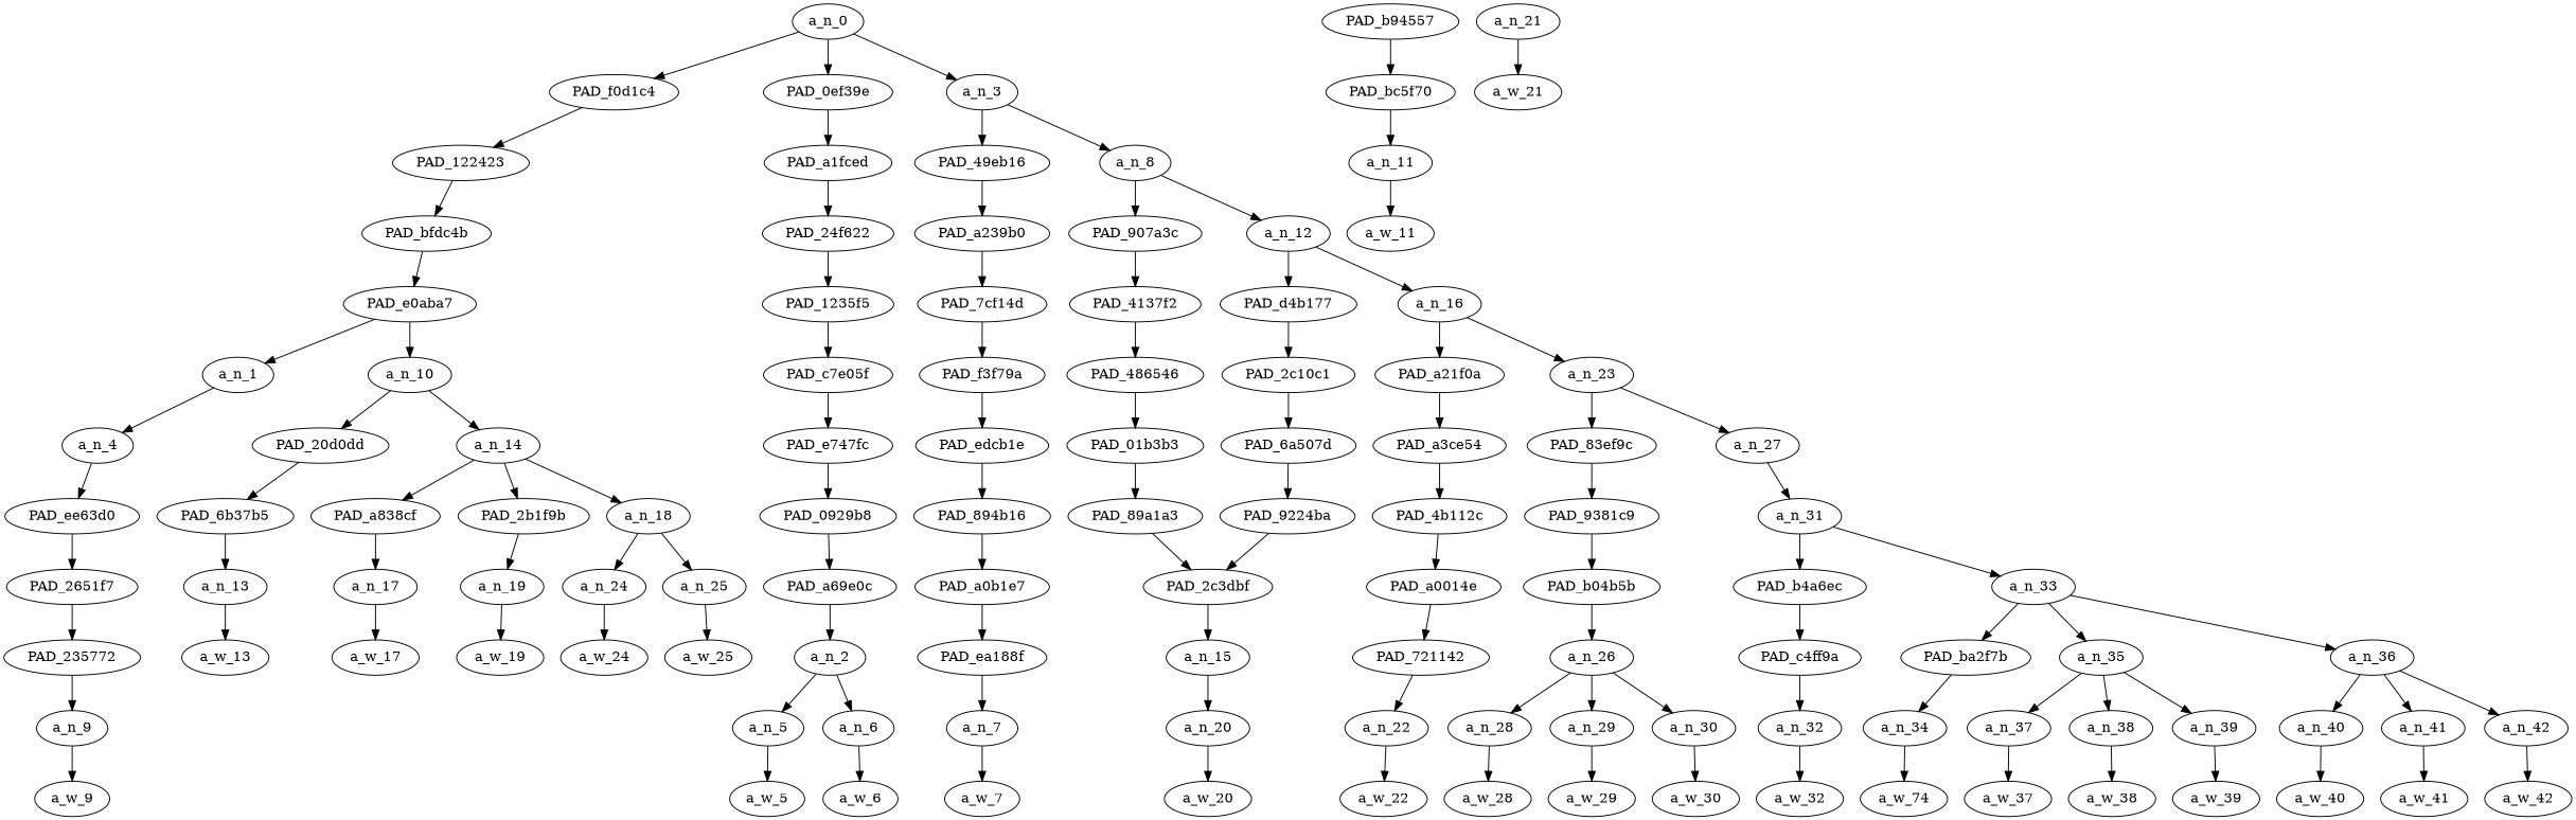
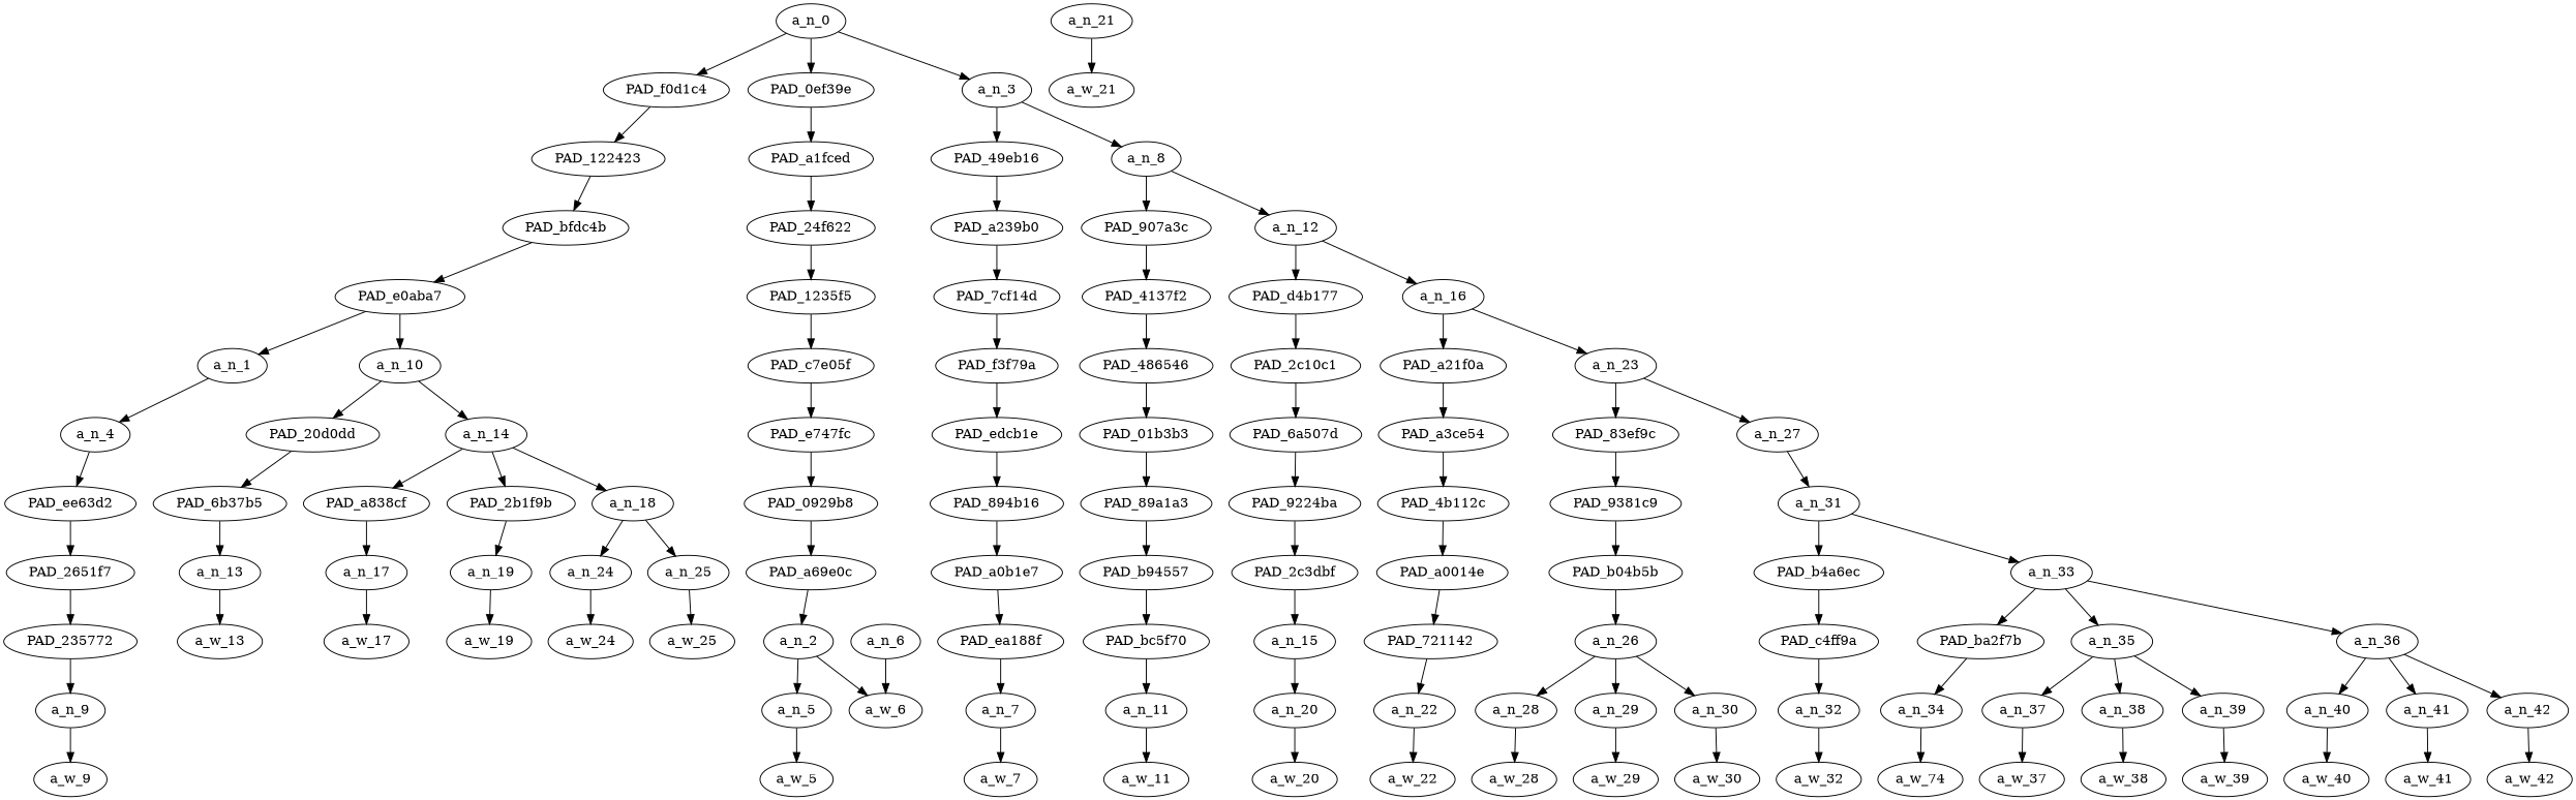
  strict digraph {
    node [div_dir=1 index=0 level=1 text_span="[8]" value=0.03645955]
    a_n_0 [level=11 text_span="[0, 1, 2, 3, 4, 5, 6, 7, 8, 9, 10, 11, 12, 13, 14, 15, 16, 17, 18, 19, 20, 21, 22, 23]" value=1.00000000]
    PAD_f0d1c4 [level=10 text_span="[0, 1, 2, 3, 4, 5]" value=0.29747362]
    PAD_0ef39e [index=1 level=10 text_span="[6, 7]"]
    a_n_3 [index=2 level=10 text_span="[8, 9, 10, 11, 12, 13, 14, 15, 16, 17, 18, 19, 20, 21, 22, 23]" value=0.66578053]
    PAD_122423 [level=9 text_span="[0, 1, 2, 3, 4, 5]" value=0.29747362]
    PAD_a1fced [index=1 level=9 text_span="[6, 7]"]
    PAD_49eb16 [index=2 level=9 value=0.02669631]
    a_n_8 [index=3 level=9 text_span="[9, 10, 11, 12, 13, 14, 15, 16, 17, 18, 19, 20, 21, 22, 23]" value=0.63888332]
    PAD_bfdc4b [level=8 text_span="[0, 1, 2, 3, 4, 5]" value=0.29747362]
    PAD_24f622 [index=1 level=8 text_span="[6, 7]"]
    PAD_a239b0 [index=2 level=8 value=0.02669631]
    PAD_907a3c [index=3 level=8 text_span="[9]" value=0.01600396]
    a_n_12 [index=4 level=8 text_span="[10, 11, 12, 13, 14, 15, 16, 17, 18, 19, 20, 21, 22, 23]" value=0.62268923]
    PAD_e0aba7 [level=7 text_span="[0, 1, 2, 3, 4, 5]" value=0.29747362]
    a_n_1 [level=6 text_span="[0, 1, 2, 3, 4, 5]" value=0.29747362]
    a_n_10 [index=1 level=4 text_span="[1, 2, 3, 4, 5]" value=0.26032510]
    a_n_4 [level=5 text_span="[0, 1, 2, 3, 4, 5]" value=0.29725600]
-   PAD_ee63d2 [level=4 text_span="[0]" value=0.03671329 label=PAD_ee63d0]
+   PAD_ee63d2 [level=4 text_span="[0]" value=0.03671329]
    PAD_2651f7 [level=3 text_span="[0]" value=0.03671329]
    PAD_20d0dd [index=1 level=3 text_span="[1]" value=0.02789608]
    a_n_14 [index=2 level=3 text_span="[2, 3, 4, 5]" value=0.23226036]
    PAD_235772 [level=2 text_span="[0]" value=0.03671329]
    PAD_6b37b5 [index=1 level=2 text_span="[1]" value=0.02789608]
    PAD_a838cf [div_dir=-1 index=2 level=2 text_span="[2]" value=0.04180334]
    PAD_2b1f9b [index=4 level=2 text_span="[5]" value=0.04146782]
    a_n_18 [index=3 level=2 text_span="[3, 4]" value=0.14880628]
    a_n_9 [text_span="[0]" value=0.03671329]
    a_w_9 [div_dir=0 level=0 text_span="[0]" value=dude]
    a_n_13 [index=1 text_span="[1]" value=0.02789608]
    a_n_17 [div_dir=-1 index=2 text_span="[2]" value=0.04180334]
    a_n_19 [index=5 text_span="[5]" value=0.04146782]
    a_n_24 [index=3 text_span="[3]" value=0.08891169]
    a_n_25 [div_dir=-1 index=4 text_span="[4]" value=0.05960749]
    a_w_13 [div_dir=0 index=1 level=0 text_span="[1]" value=in]
    a_w_17 [div_dir=0 index=2 level=0 text_span="[2]" value=white]
    a_w_19 [div_dir=0 index=5 level=0 text_span="[5]" value=shirt]
    a_w_24 [div_dir=0 index=3 level=0 text_span="[3]" value=trash]
    a_w_25 [div_dir=0 index=4 level=0 text_span="[4]" value=crew]
    PAD_1235f5 [index=1 level=7 text_span="[6, 7]"]
    PAD_c7e05f [index=1 level=6 text_span="[6, 7]"]
    PAD_e747fc [index=1 level=5 text_span="[6, 7]"]
    PAD_0929b8 [index=2 level=4 text_span="[6, 7]"]
    PAD_a69e0c [index=3 level=3 text_span="[6, 7]"]
    a_n_2 [index=5 level=2 text_span="[6, 7]"]
    a_n_5 [index=6 text_span="[6]" value=0.01837590]
    a_n_6 [div_dir=-1 index=7 text_span="[7]" value=0.01803427]
    a_w_5 [div_dir=0 index=6 level=0 text_span="[6]" value=just]
    a_w_6 [div_dir=0 index=7 level=0 text_span="[7]" value=almost]
    PAD_7cf14d [index=2 level=7 value=0.02669631]
    PAD_4137f2 [index=3 level=7 text_span="[9]" value=0.01600396]
    PAD_d4b177 [index=4 level=7 text_span="[10, 11]" value=0.03860968]
    a_n_16 [index=5 level=7 text_span="[12, 13, 14, 15, 16, 17, 18, 19, 20, 21, 22, 23]" value=0.58388420]
    PAD_f3f79a [index=2 level=6 value=0.02669631]
    PAD_edcb1e [index=2 level=5 value=0.02669631]
    PAD_894b16 [index=3 level=4 value=0.02669631]
    PAD_a0b1e7 [index=4 level=3 value=0.02669631]
    PAD_ea188f [index=6 level=2 value=0.02669631]
    a_n_7 [index=8 value=0.02669631]
    a_w_7 [div_dir=0 index=8 level=0 value=swung]
    PAD_486546 [index=3 level=6 text_span="[9]" value=0.01600396]
    PAD_2c10c1 [index=4 level=6 text_span="[10, 11]" value=0.03860968]
    PAD_a21f0a [div_dir=-1 index=5 level=6 text_span="[12]" value=0.01921354]
    a_n_23 [index=6 level=6 text_span="[13, 14, 15, 16, 17, 18, 19, 20, 21, 22, 23]" value=0.56447712]
    PAD_01b3b3 [index=3 level=5 text_span="[9]" value=0.01600396]
    PAD_89a1a3 [index=4 level=4 text_span="[9]" value=0.01600396]
    PAD_b94557 [index=5 level=3 text_span="[9]" value=0.01600396]
    n67 [index=7 label=PAD_bc5f70 level=2 text_span="[9]" value=0.01600396]
    a_n_11 [index=9 text_span="[9]" value=0.01600396]
    a_w_11 [div_dir=0 index=9 level=0 text_span="[9]" value=on]
    PAD_6a507d [index=4 level=5 text_span="[10, 11]" value=0.03860968]
    PAD_a3ce54 [div_dir=-1 index=5 level=5 text_span="[12]" value=0.01921354]
    PAD_83ef9c [index=6 level=5 text_span="[13, 14, 15]" value=0.14869467]
    a_n_27 [index=7 level=5 text_span="[16, 17, 18, 19, 20, 21, 22, 23]" value=0.41557764]
    PAD_9224ba [index=5 level=4 text_span="[10, 11]" value=0.03860968]
    PAD_2c3dbf [index=6 level=3 text_span="[10, 11]" value=0.03860968]
    a_n_15 [index=8 level=2 text_span="[10, 11]" value=0.03860968]
    a_n_20 [index=10 text_span="[10]" value=0.01371920]
    a_w_20 [div_dir=0 index=10 level=0 text_span="[10]" value=a]
    a_n_21 [index=11 text_span="[11]" value=0.02484813]
    a_w_21 [div_dir=0 index=11 level=0 text_span="[11]" value=couple]
    PAD_4b112c [div_dir=-1 index=6 level=4 text_span="[12]" value=0.01921354]
    PAD_9381c9 [index=7 level=4 text_span="[13, 14, 15]" value=0.14869467]
    a_n_31 [index=8 level=4 text_span="[16, 17, 18, 19, 20, 21, 22, 23]" value=0.41543684]
    PAD_a0014e [div_dir=-1 index=7 level=3 text_span="[12]" value=0.01921354]
    PAD_721142 [div_dir=-1 index=9 level=2 text_span="[12]" value=0.01921354]
    a_n_22 [div_dir=-1 index=12 text_span="[12]" value=0.01921354]
    a_w_22 [div_dir=0 index=12 level=0 text_span="[12]" value=in1]
    PAD_b04b5b [index=8 level=3 text_span="[13, 14, 15]" value=0.14869467]
    PAD_b4a6ec [index=9 level=3 text_span="[16]" value=0.02151548]
    a_n_33 [index=10 level=3 text_span="[17, 18, 19, 20, 21, 22, 23]" value=0.39378056]
    a_n_26 [index=10 level=2 text_span="[13, 14, 15]" value=0.14869467]
    a_n_28 [index=13 text_span="[13]" value=0.03337465]
    a_n_29 [index=14 text_span="[14]" value=0.03759918]
    a_n_30 [index=15 text_span="[15]" value=0.07754451]
    a_w_28 [div_dir=0 index=13 level=0 text_span="[13]" value="<number>"]
    a_w_29 [div_dir=0 index=14 level=0 text_span="[14]" value="<number>1"]
    a_w_30 [div_dir=0 index=15 level=0 text_span="[15]" value=cus]
    PAD_c4ff9a [index=11 level=2 text_span="[16]" value=0.02151548]
    PAD_ba2f7b [index=12 level=2 text_span="[17]" value=0.03372925]
    a_n_35 [div_dir=-1 index=13 level=2 text_span="[18, 19, 20]" value=0.21714982]
    a_n_36 [index=14 level=2 text_span="[21, 22, 23]" value=0.14278134]
    a_n_32 [index=16 text_span="[16]" value=0.02151548]
    a_n_34 [index=17 text_span="[17]" value=0.03372925]
    a_n_37 [div_dir=-1 index=18 text_span="[18]" value=0.02928730]
    a_n_38 [index=19 text_span="[19]" value=0.05387679]
    a_n_39 [index=20 text_span="[20]" value=0.13397823]
    a_n_40 [index=21 text_span="[21]" value=0.02397857]
    a_n_41 [index=22 text_span="[22]" value=0.07308086]
    a_n_42 [index=23 text_span="[23]" value=0.04553322]
    a_w_32 [div_dir=0 index=16 level=0 text_span="[16]" value=they]
    n111 [div_dir=0 index=17 label=a_w_74 level=0 text_span="[17]" value=fed]
    a_w_37 [div_dir=0 index=18 level=0 text_span="[18]" value=his]
    a_w_38 [div_dir=0 index=19 level=0 text_span="[19]" value=boston]
    a_w_39 [div_dir=0 index=20 level=0 text_span="[20]" value=terrier]
    a_w_40 [div_dir=0 index=21 level=0 text_span="[21]" value=a1]
    a_w_41 [div_dir=0 index=22 level=0 text_span="[22]" value=potato]
    a_w_42 [div_dir=0 index=23 level=0 text_span="[23]" value=chip]
    a_n_0 -> PAD_f0d1c4
    a_n_0 -> PAD_0ef39e
    a_n_0 -> a_n_3
    PAD_f0d1c4 -> PAD_122423
    PAD_0ef39e -> PAD_a1fced
    a_n_3 -> PAD_49eb16
    a_n_3 -> a_n_8
    PAD_122423 -> PAD_bfdc4b
    PAD_a1fced -> PAD_24f622
    PAD_49eb16 -> PAD_a239b0
    a_n_8 -> PAD_907a3c
    a_n_8 -> a_n_12
    PAD_bfdc4b -> PAD_e0aba7
    PAD_24f622 -> PAD_1235f5
    PAD_a239b0 -> PAD_7cf14d
    PAD_907a3c -> PAD_4137f2
    a_n_12 -> PAD_d4b177
    a_n_12 -> a_n_16
    PAD_e0aba7 -> a_n_1
    PAD_e0aba7 -> a_n_10
    a_n_1 -> a_n_4
    a_n_10 -> PAD_20d0dd
    a_n_10 -> a_n_14
    a_n_4 -> PAD_ee63d2
    PAD_ee63d2 -> PAD_2651f7
    PAD_2651f7 -> PAD_235772
    PAD_20d0dd -> PAD_6b37b5
    a_n_14 -> PAD_a838cf
    a_n_14 -> PAD_2b1f9b
    a_n_14 -> a_n_18
    PAD_235772 -> a_n_9
    PAD_6b37b5 -> a_n_13
    PAD_a838cf -> a_n_17
    PAD_2b1f9b -> a_n_19
    a_n_18 -> a_n_24
    a_n_18 -> a_n_25
    a_n_9 -> a_w_9
    a_n_13 -> a_w_13
    a_n_17 -> a_w_17
    a_n_19 -> a_w_19
    a_n_24 -> a_w_24
    a_n_25 -> a_w_25
    PAD_1235f5 -> PAD_c7e05f
    PAD_c7e05f -> PAD_e747fc
    PAD_e747fc -> PAD_0929b8
    PAD_0929b8 -> PAD_a69e0c
    PAD_a69e0c -> a_n_2
    a_n_2 -> a_n_5
-   a_n_2 -> a_n_6
+   a_n_2 -> a_w_6
    a_n_5 -> a_w_5
    a_n_6 -> a_w_6
    PAD_7cf14d -> PAD_f3f79a
    PAD_4137f2 -> PAD_486546
    PAD_d4b177 -> PAD_2c10c1
    a_n_16 -> PAD_a21f0a
    a_n_16 -> a_n_23
    PAD_f3f79a -> PAD_edcb1e
    PAD_edcb1e -> PAD_894b16
    PAD_894b16 -> PAD_a0b1e7
    PAD_a0b1e7 -> PAD_ea188f
    PAD_ea188f -> a_n_7
    a_n_7 -> a_w_7
    PAD_486546 -> PAD_01b3b3
    PAD_2c10c1 -> PAD_6a507d
    PAD_a21f0a -> PAD_a3ce54
    a_n_23 -> PAD_83ef9c
    a_n_23 -> a_n_27
    PAD_01b3b3 -> PAD_89a1a3
-   PAD_89a1a3 -> PAD_2c3dbf
+   PAD_89a1a3 -> PAD_b94557
    PAD_b94557 -> n67
    n67 -> a_n_11
    a_n_11 -> a_w_11
    PAD_6a507d -> PAD_9224ba
    PAD_a3ce54 -> PAD_4b112c
    PAD_83ef9c -> PAD_9381c9
    a_n_27 -> a_n_31
    PAD_9224ba -> PAD_2c3dbf
    PAD_2c3dbf -> a_n_15
    a_n_15 -> a_n_20
    a_n_20 -> a_w_20
    a_n_21 -> a_w_21
    PAD_4b112c -> PAD_a0014e
    PAD_9381c9 -> PAD_b04b5b
    a_n_31 -> PAD_b4a6ec
    a_n_31 -> a_n_33
    PAD_a0014e -> PAD_721142
    PAD_721142 -> a_n_22
    a_n_22 -> a_w_22
    PAD_b04b5b -> a_n_26
    PAD_b4a6ec -> PAD_c4ff9a
    a_n_33 -> PAD_ba2f7b
    a_n_33 -> a_n_35
    a_n_33 -> a_n_36
    a_n_26 -> a_n_28
    a_n_26 -> a_n_29
    a_n_26 -> a_n_30
    a_n_28 -> a_w_28
    a_n_29 -> a_w_29
    a_n_30 -> a_w_30
    PAD_c4ff9a -> a_n_32
    PAD_ba2f7b -> a_n_34
    a_n_35 -> a_n_37
    a_n_35 -> a_n_38
    a_n_35 -> a_n_39
    a_n_36 -> a_n_40
    a_n_36 -> a_n_41
    a_n_36 -> a_n_42
    a_n_32 -> a_w_32
    a_n_34 -> n111
    a_n_37 -> a_w_37
    a_n_38 -> a_w_38
    a_n_39 -> a_w_39
    a_n_40 -> a_w_40
    a_n_41 -> a_w_41
    a_n_42 -> a_w_42
  }
